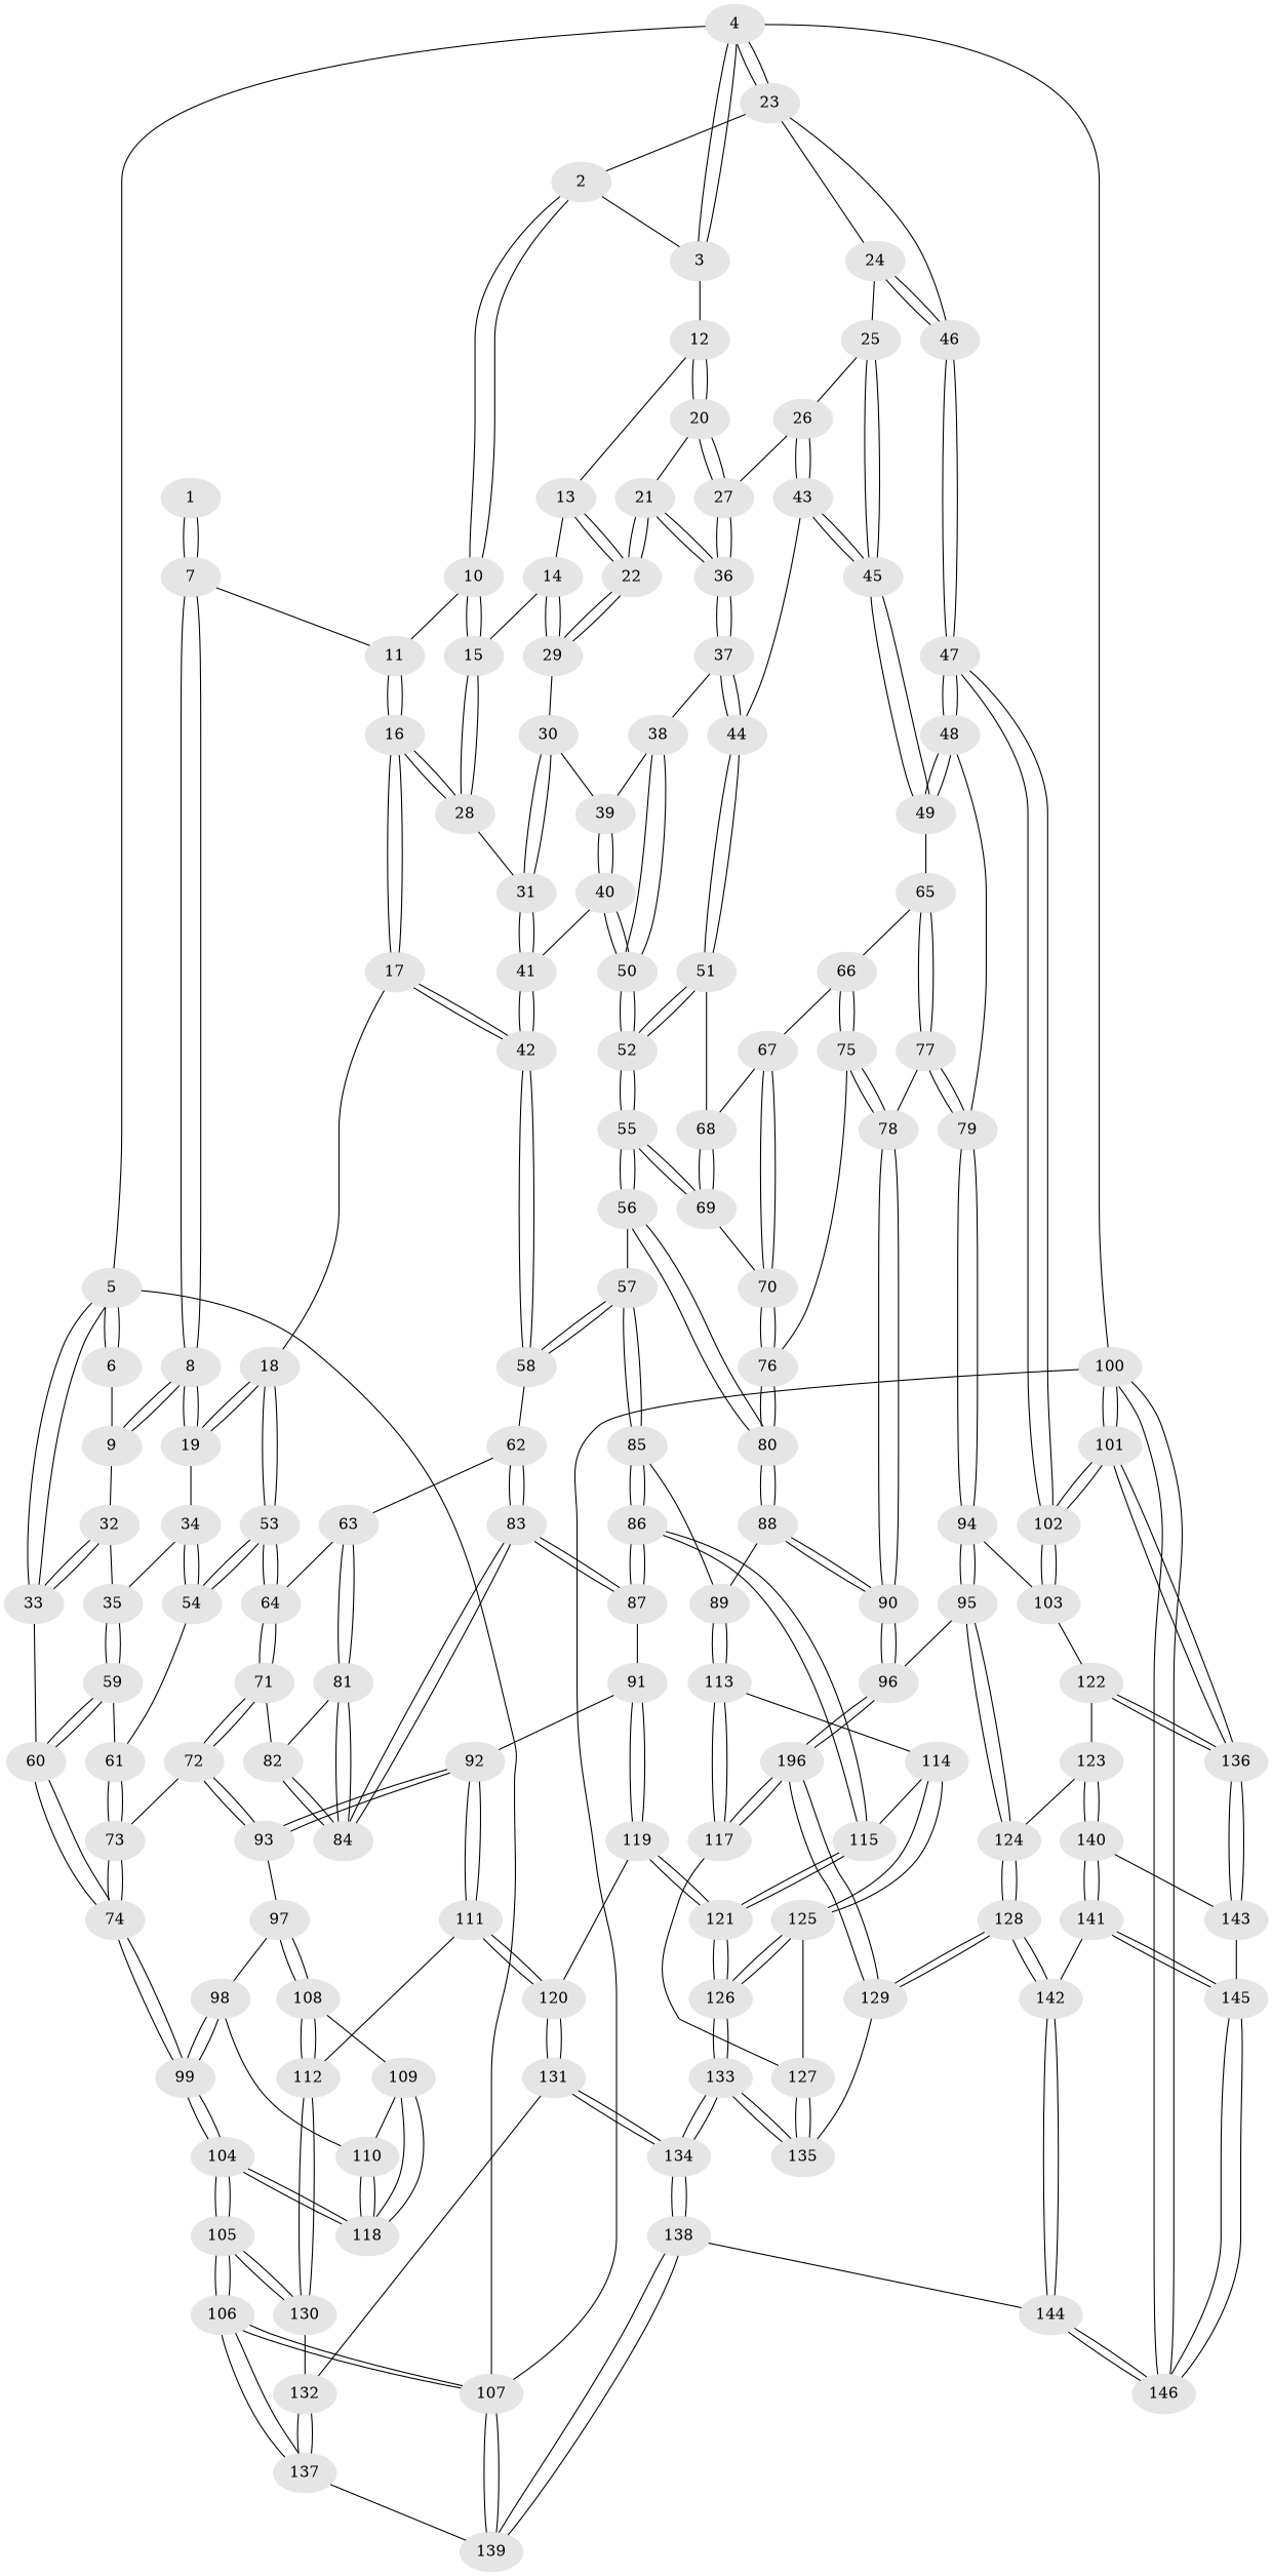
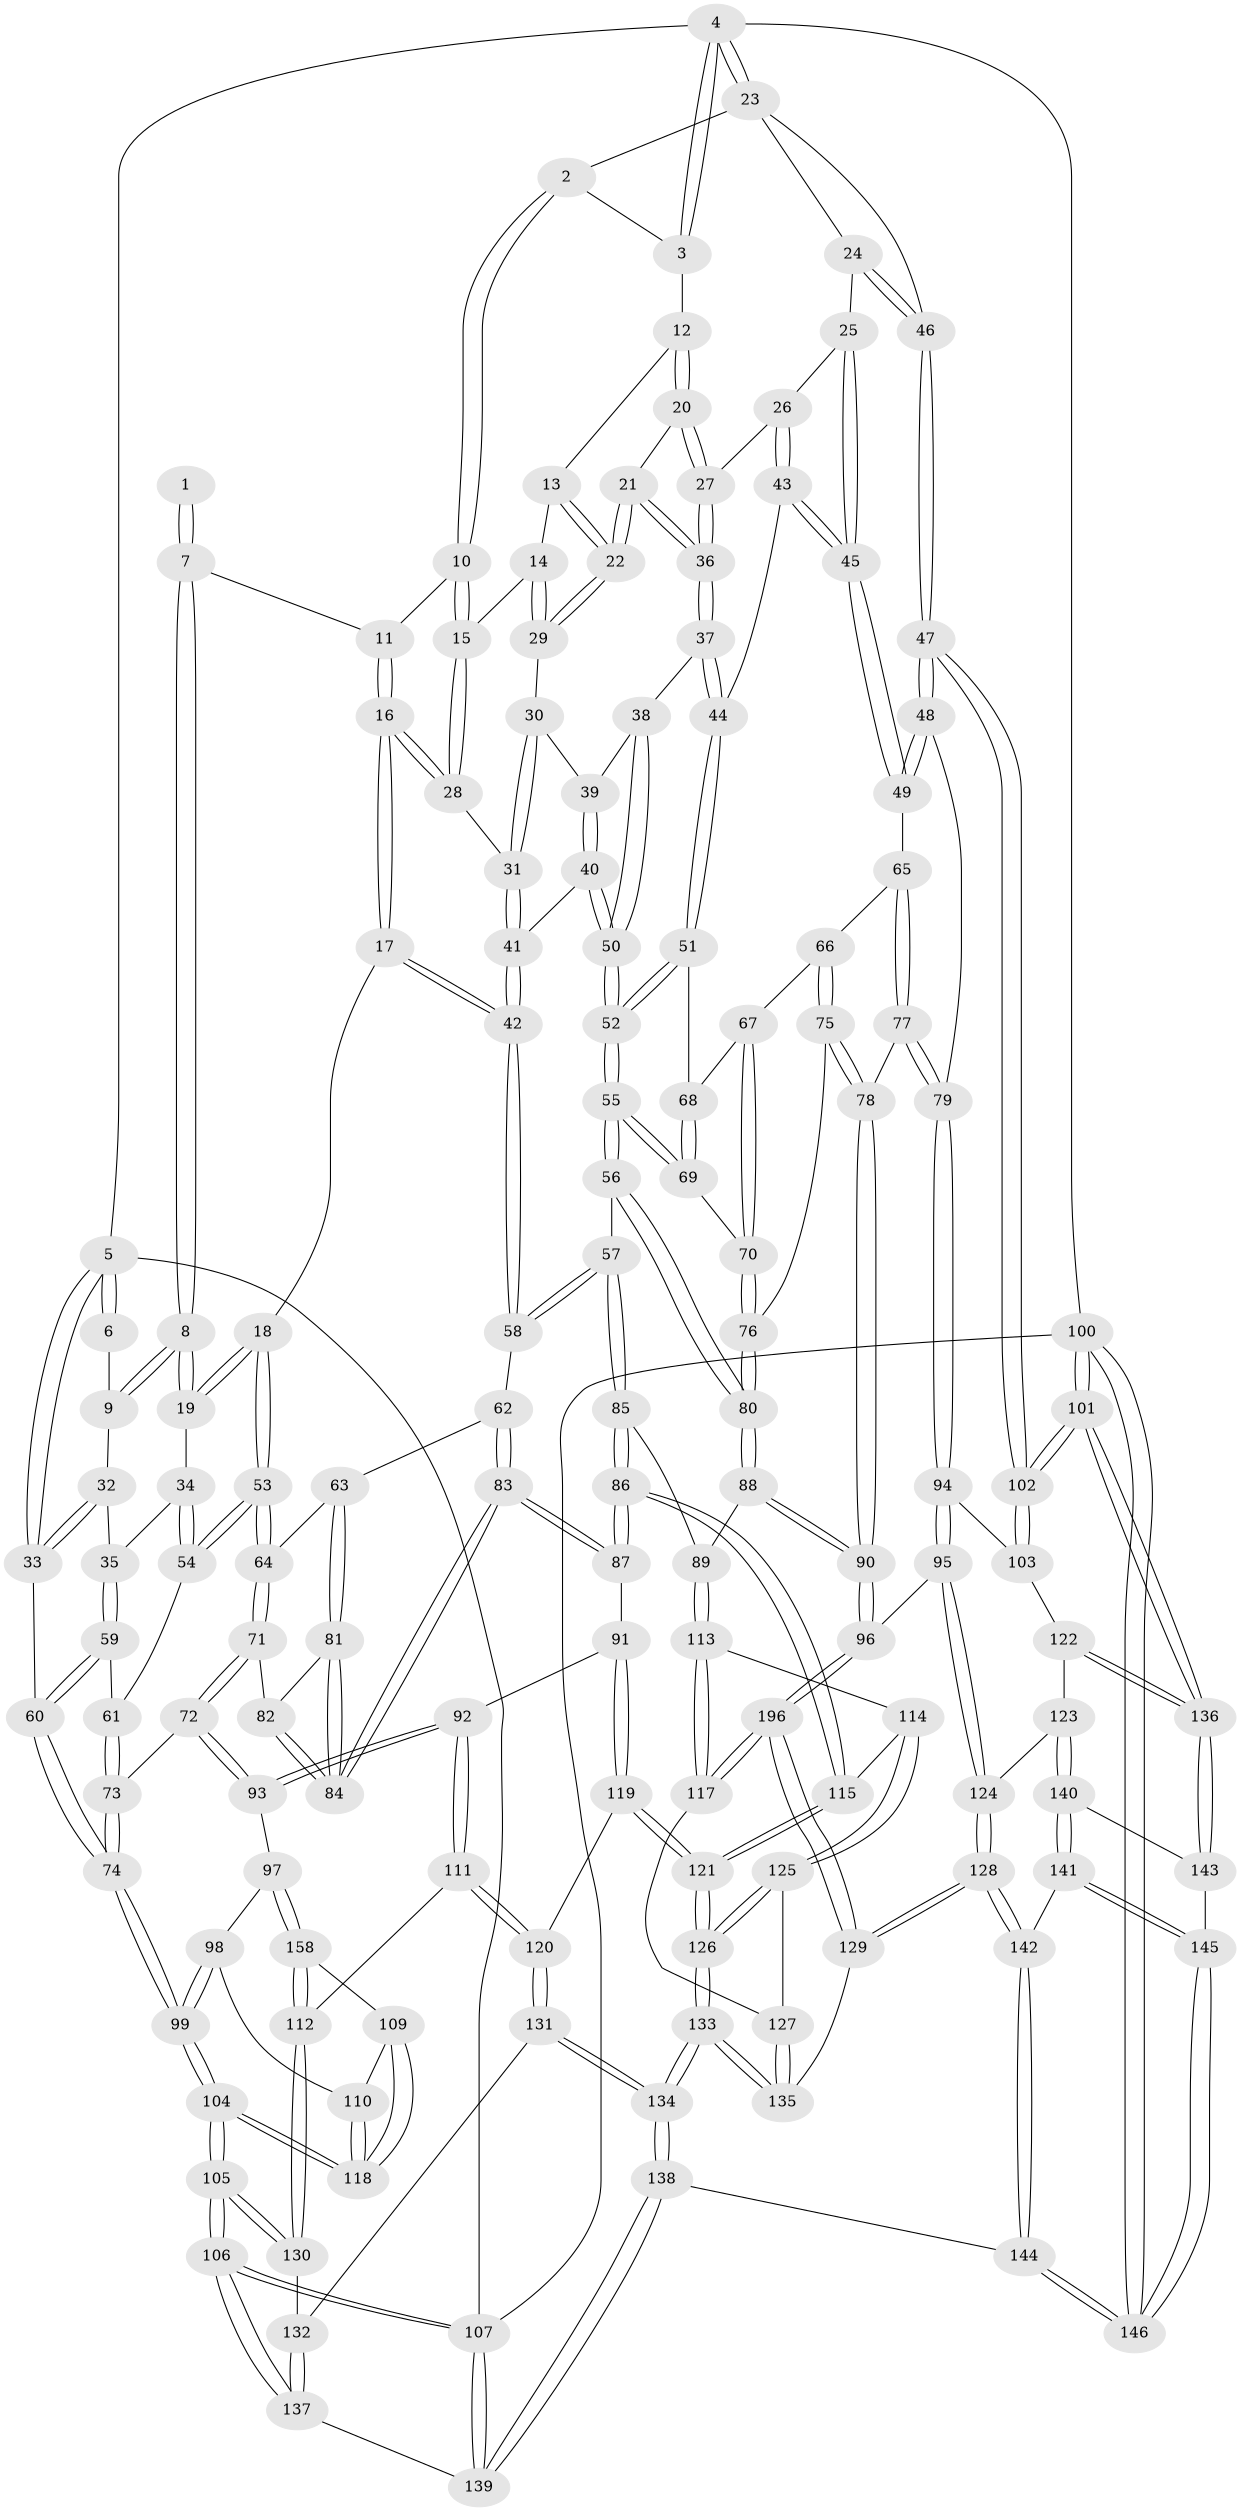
  graph {
    node [color=gray90 style=filled]
    1
    7
    2
    3
    10
    8
    11
    4
    12
    15
    5
    23
    100
    13
    20
    6
    33
    107
    24
    46
    101
    146
    9
    60
    139
    32
    19
    16
    34
    35
    28
    17
    14
    22
    21
    27
    29
    30
    31
    18
    42
    53
    58
    54
    64
    36
    37
    25
    47
    26
    45
    43
    49
    44
    41
    39
    40
    59
    74
    61
    38
    50
    51
    52
    62
    68
    65
    48
    102
    79
    103
    94
    66
    77
    55
    69
    56
    71
    73
    57
    80
    70
    85
    88
    86
    89
    63
    83
    99
    81
    84
    87
    82
    72
    67
    75
    78
    76
    93
    97
    104
    90
    96
    95
    91
    115
    113
    121
    92
    119
    114
    117
    n113 [label=196]
    111
    120
    112
    98
-   108
+   108 [label=158]
    124
    122
    128
    129
    110
    109
    118
    105
    136
    143
    123
    106
    130
    137
    132
    131
    125
    127
    126
    135
    134
    133
    140
    141
    142
    144
    138
    145
    1 -- 7
    1 -- 7
    7 -- 8
    7 -- 8
    7 -- 11
    2 -- 3
    2 -- 10
    2 -- 10
    3 -- 4
    3 -- 4
    3 -- 12
    10 -- 11
    10 -- 15
    10 -- 15
    8 -- 9
    8 -- 9
    8 -- 19
    8 -- 19
    11 -- 16
    11 -- 16
    4 -- 5
    4 -- 23
    4 -- 23
    4 -- 100
    12 -- 13
    12 -- 20
    12 -- 20
    15 -- 28
    15 -- 28
    5 -- 6
    5 -- 6
    5 -- 33
    5 -- 33
    5 -- 107
    23 -- 2
    23 -- 24
    23 -- 46
    100 -- 107
    100 -- 101
    100 -- 101
    100 -- 146
    100 -- 146
    13 -- 14
    13 -- 22
    13 -- 22
    20 -- 21
    20 -- 27
    20 -- 27
    6 -- 9
    33 -- 60
    107 -- 139
    107 -- 139
    24 -- 46
    24 -- 46
    24 -- 25
    46 -- 47
    46 -- 47
    101 -- 102
    101 -- 102
    101 -- 136
    101 -- 136
    9 -- 32
    60 -- 74
    60 -- 74
    32 -- 33
    32 -- 33
    32 -- 35
    19 -- 34
    16 -- 28
    16 -- 28
    16 -- 17
    16 -- 17
    34 -- 35
    34 -- 54
    34 -- 54
    35 -- 59
    35 -- 59
    28 -- 31
    17 -- 18
    17 -- 42
    17 -- 42
    14 -- 15
    14 -- 29
    14 -- 29
    22 -- 29
    22 -- 29
    21 -- 22
    21 -- 22
    21 -- 36
    21 -- 36
    27 -- 36
    27 -- 36
    29 -- 30
    30 -- 31
    30 -- 31
    30 -- 39
    31 -- 41
    31 -- 41
    18 -- 19
    18 -- 19
    18 -- 53
    18 -- 53
    42 -- 58
    42 -- 58
    53 -- 54
    53 -- 54
    53 -- 64
    53 -- 64
    58 -- 62
    54 -- 61
    64 -- 71
    64 -- 71
    36 -- 37
    36 -- 37
    37 -- 44
    37 -- 44
    37 -- 38
    25 -- 26
    25 -- 45
    25 -- 45
    47 -- 48
    47 -- 48
    47 -- 102
    47 -- 102
    26 -- 27
    26 -- 43
    26 -- 43
    45 -- 49
    45 -- 49
    43 -- 45
    43 -- 45
    43 -- 44
    49 -- 65
    44 -- 51
    44 -- 51
    41 -- 42
    41 -- 42
    39 -- 40
    39 -- 40
    40 -- 41
    40 -- 50
    40 -- 50
    59 -- 60
    59 -- 60
    59 -- 61
    74 -- 99
    74 -- 99
    61 -- 73
    61 -- 73
    38 -- 39
    38 -- 50
    38 -- 50
    50 -- 52
    50 -- 52
    51 -- 52
    51 -- 52
    51 -- 68
    52 -- 55
    52 -- 55
    62 -- 63
    62 -- 83
    62 -- 83
    68 -- 69
    68 -- 69
    65 -- 66
    65 -- 77
    65 -- 77
    48 -- 49
    48 -- 49
    48 -- 79
    102 -- 103
    102 -- 103
    79 -- 94
    79 -- 94
    103 -- 122
    94 -- 103
    94 -- 95
    94 -- 95
    66 -- 67
    66 -- 75
    66 -- 75
    77 -- 79
    77 -- 79
    77 -- 78
    55 -- 69
    55 -- 69
    55 -- 56
    55 -- 56
    69 -- 70
    56 -- 57
    56 -- 80
    56 -- 80
    71 -- 82
    71 -- 72
    71 -- 72
    73 -- 74
    73 -- 74
    57 -- 58
    57 -- 58
    57 -- 85
    57 -- 85
    80 -- 88
    80 -- 88
    70 -- 76
    70 -- 76
    85 -- 86
    85 -- 86
    85 -- 89
    88 -- 89
    88 -- 90
    88 -- 90
    86 -- 87
    86 -- 87
    86 -- 115
    86 -- 115
    89 -- 113
    89 -- 113
    63 -- 64
    63 -- 81
    63 -- 81
    83 -- 84
    83 -- 84
    83 -- 87
    83 -- 87
    99 -- 104
    99 -- 104
    81 -- 84
    81 -- 84
    81 -- 82
    87 -- 91
    82 -- 84
    82 -- 84
    72 -- 73
    72 -- 93
    72 -- 93
    67 -- 68
    67 -- 70
    67 -- 70
    75 -- 78
    75 -- 78
    75 -- 76
    78 -- 90
    78 -- 90
    76 -- 80
    76 -- 80
    93 -- 97
    97 -- 98
    97 -- 108
    97 -- 108
    104 -- 118
    104 -- 118
    104 -- 105
    104 -- 105
    90 -- 96
    90 -- 96
    96 -- n113
    96 -- n113
    95 -- 96
    95 -- 124
    95 -- 124
    91 -- 92
    91 -- 119
    91 -- 119
    115 -- 121
    115 -- 121
    113 -- 114
    113 -- 117
    113 -- 117
    121 -- 126
    121 -- 126
    92 -- 93
    92 -- 93
    92 -- 111
    92 -- 111
    119 -- 121
    119 -- 121
    119 -- 120
    114 -- 115
    114 -- 125
    114 -- 125
    117 -- 127
    n113 -- 117
    n113 -- 117
    n113 -- 129
    n113 -- 129
    111 -- 120
    111 -- 120
    111 -- 112
    120 -- 131
    120 -- 131
    112 -- 130
    112 -- 130
    98 -- 99
    98 -- 99
    98 -- 110
    108 -- 112
    108 -- 112
    108 -- 109
    124 -- 128
    124 -- 128
    122 -- 136
    122 -- 136
    122 -- 123
    128 -- 129
    128 -- 129
    128 -- 142
    128 -- 142
    129 -- 135
    110 -- 118
    110 -- 118
    109 -- 110
    109 -- 118
    109 -- 118
    105 -- 106
    105 -- 106
    105 -- 130
    105 -- 130
    136 -- 143
    136 -- 143
    143 -- 145
    123 -- 124
    123 -- 140
    123 -- 140
    106 -- 107
    106 -- 107
    106 -- 137
    106 -- 137
    130 -- 132
    137 -- 139
    132 -- 137
    132 -- 137
    131 -- 132
    131 -- 134
    131 -- 134
    125 -- 127
    125 -- 126
    125 -- 126
    127 -- 135
    127 -- 135
    126 -- 133
    126 -- 133
    134 -- 138
    134 -- 138
    133 -- 135
    133 -- 135
    133 -- 134
    133 -- 134
    140 -- 143
    140 -- 141
    140 -- 141
    141 -- 142
    141 -- 145
    141 -- 145
    142 -- 144
    142 -- 144
    144 -- 146
    144 -- 146
    138 -- 139
    138 -- 139
    138 -- 144
    145 -- 146
    145 -- 146
  }
